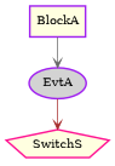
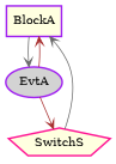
  digraph {
    node [bpid=8 color=purple cpu=0 fid=1 fillcolor=lightyellow gid=5 pattern=A penwidth=2 sid=2 style=filled toffs=0 tperiod=100000000]
    edge [arrowhead=vee color=gray40 type=defdst]
    BlockA [patexit=1 qlo=1 shape=rectangle type=block]
    EvtA [evtno=0 fillcolor=lightgrey par=1 shape=oval type=tmsg]
    SwitchS [color=deeppink patentry=1 shape=pentagon type=switch]
    BlockA -> EvtA
+   EvtA -> BlockA [color=brown]
    EvtA -> SwitchS [color=brown]
+   SwitchS -> BlockA [type=target]
  }
